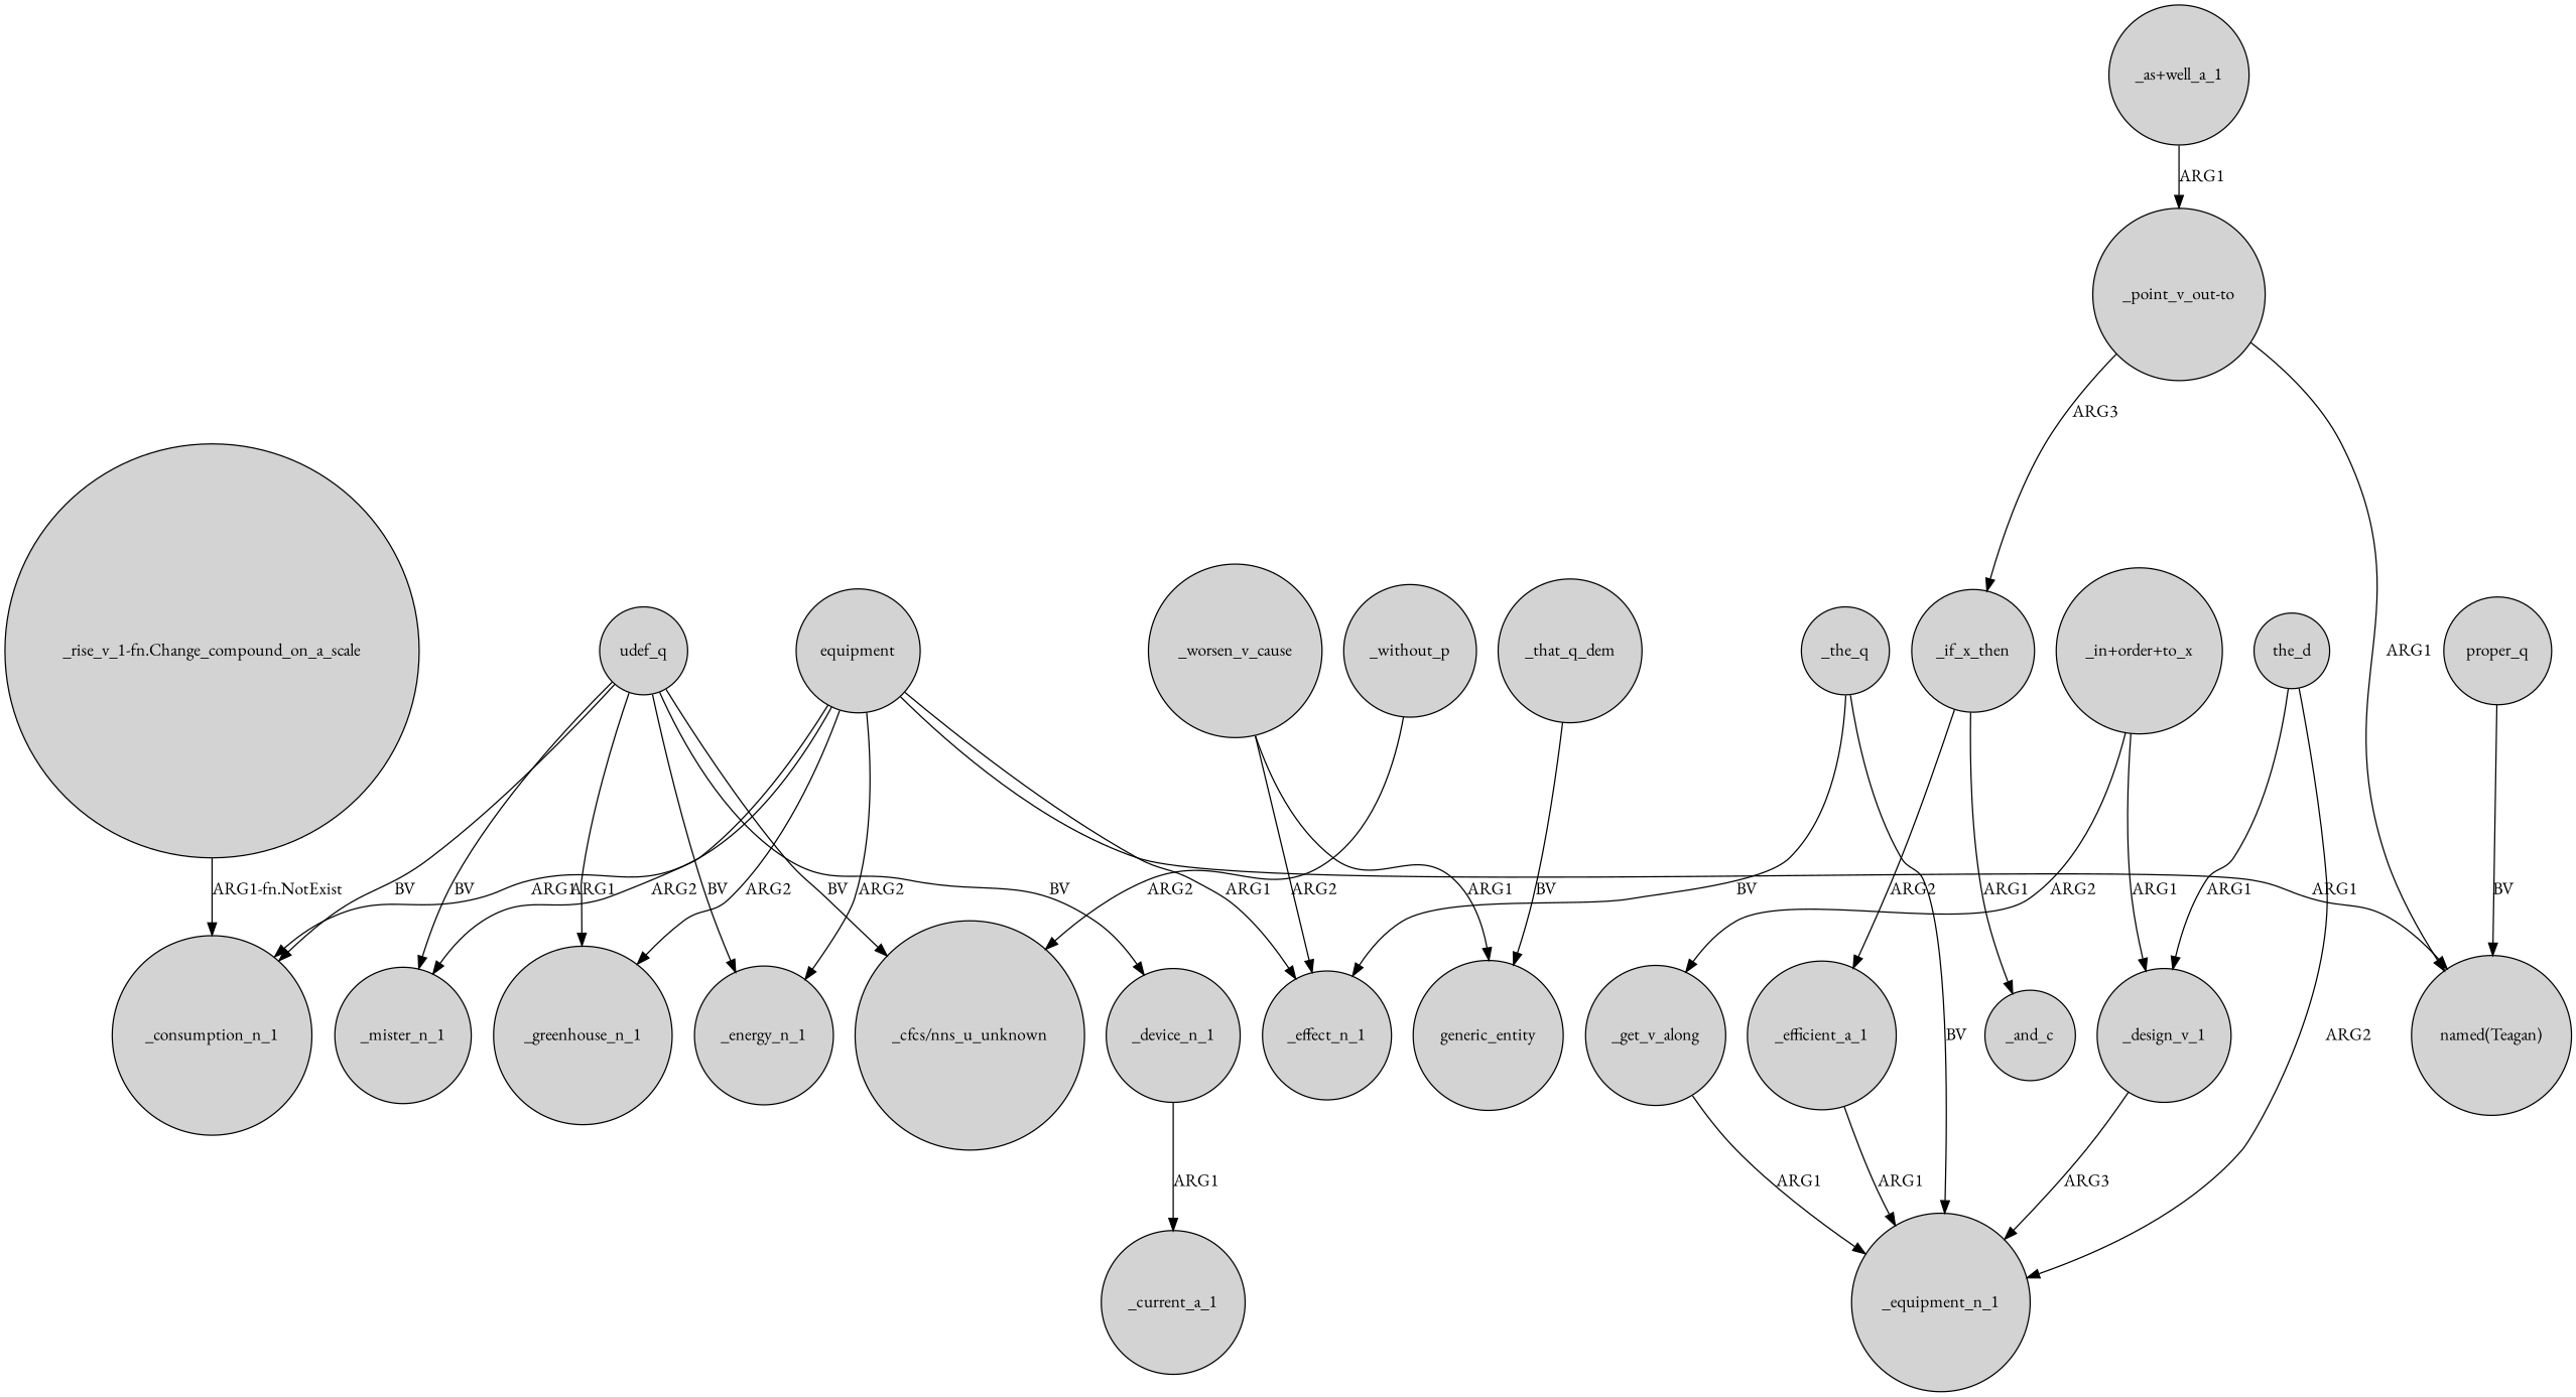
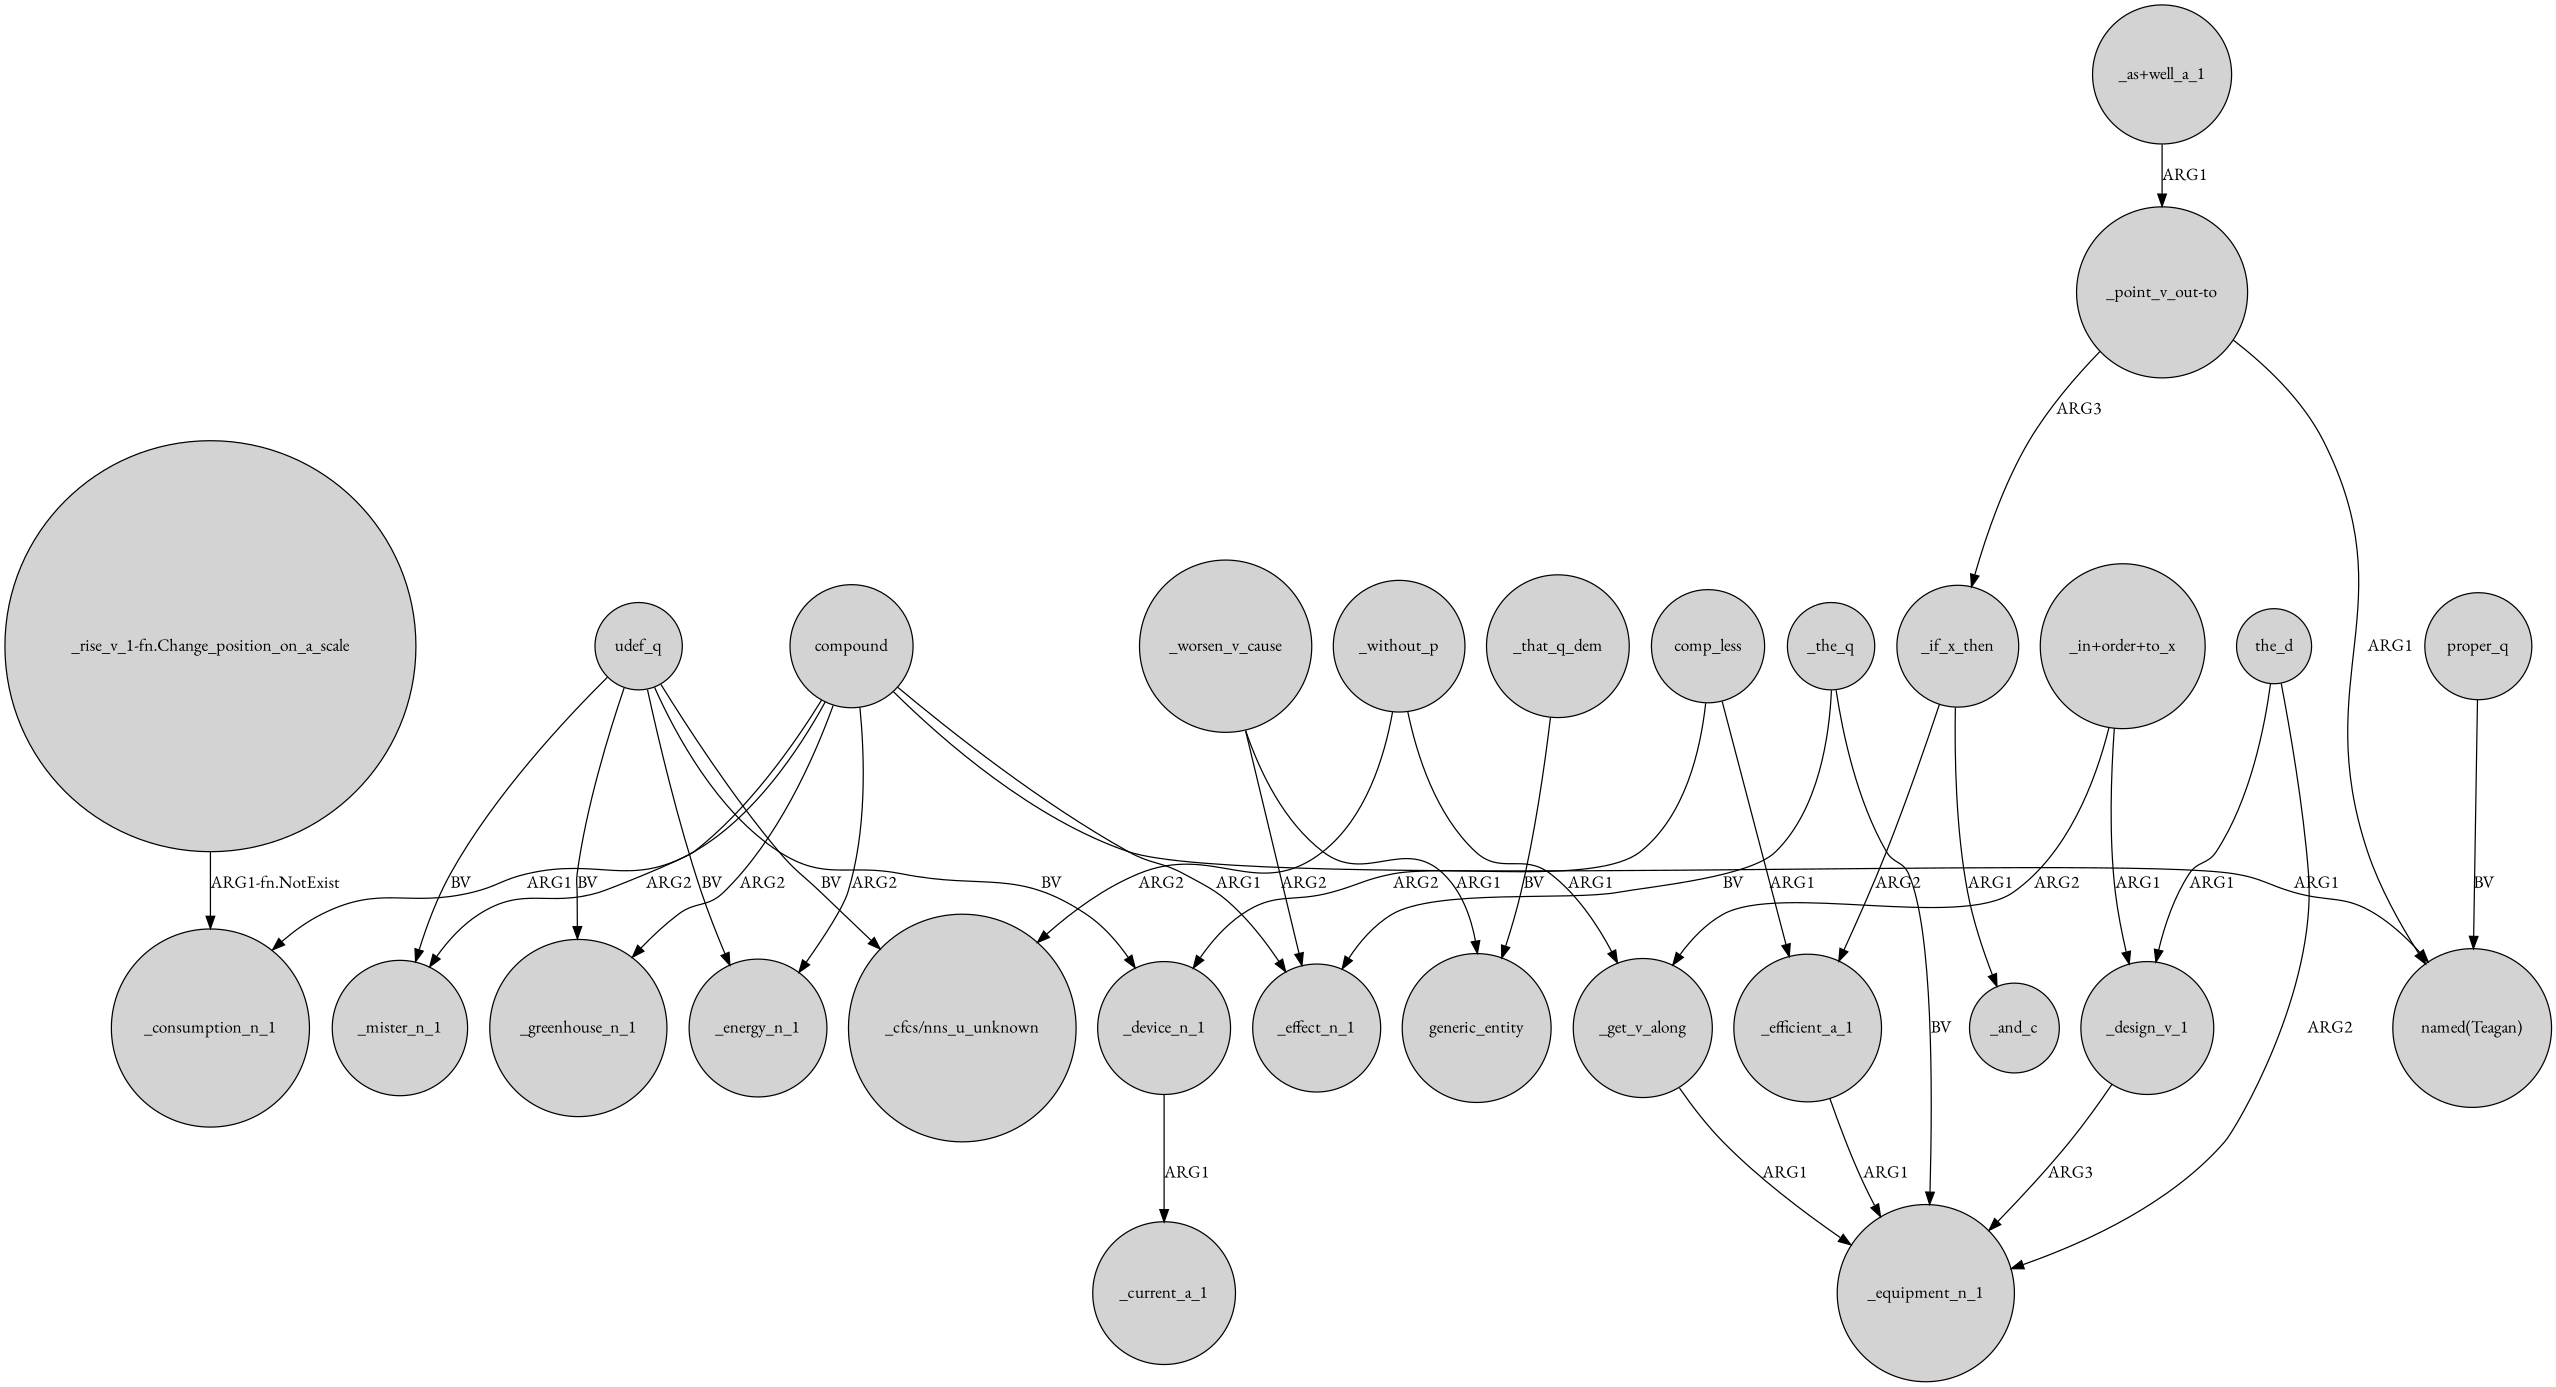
  digraph {
    fontname="EB Garamond"
    node [fontname="EB Garamond" shape=circle style=filled]
    edge [fontname="EB Garamond"]
    udef_q
    _energy_n_1
    _consumption_n_1
    _mister_n_1
    _device_n_1
    _greenhouse_n_1
    "_cfcs/nns_u_unknown"
    _current_a_1
    _worsen_v_cause
    generic_entity
    _effect_n_1
    _efficient_a_1
    _equipment_n_1
-   "_rise_v_1-fn.Change_position_on_a_scale" [label="_rise_v_1-fn.Change_compound_on_a_scale"]
+   "_rise_v_1-fn.Change_position_on_a_scale"
    _that_q_dem
    "_as+well_a_1"
    "_point_v_out-to"
    _if_x_then
    "named(Teagan)"
    _and_c
-   compound [label=equipment]
+   compound
    _get_v_along
+   comp_less
    n24 [label=the_d]
    _design_v_1
    proper_q
    _the_q
    "_in+order+to_x"
    _without_p
    udef_q -> _energy_n_1 [label=BV]
-   udef_q -> _consumption_n_1 [label=BV]
    udef_q -> _mister_n_1 [label=BV]
    udef_q -> _device_n_1 [label=BV]
-   udef_q -> _greenhouse_n_1 [label=ARG1]
+   udef_q -> _greenhouse_n_1 [label=BV]
    udef_q -> "_cfcs/nns_u_unknown" [label=BV]
    _device_n_1 -> _current_a_1 [label=ARG1]
    _worsen_v_cause -> generic_entity [label=ARG1]
    _worsen_v_cause -> _effect_n_1 [label=ARG2]
    _efficient_a_1 -> _equipment_n_1 [label=ARG1]
    "_rise_v_1-fn.Change_position_on_a_scale" -> _consumption_n_1 [label="ARG1-fn.NotExist"]
    _that_q_dem -> generic_entity [label=BV]
    "_as+well_a_1" -> "_point_v_out-to" [label=ARG1]
    "_point_v_out-to" -> _if_x_then [label=ARG3]
    "_point_v_out-to" -> "named(Teagan)" [label=ARG1]
    _if_x_then -> _efficient_a_1 [label=ARG2]
    _if_x_then -> _and_c [label=ARG1]
    compound -> _energy_n_1 [label=ARG2]
    compound -> _consumption_n_1 [label=ARG1]
    compound -> _mister_n_1 [label=ARG2]
    compound -> _greenhouse_n_1 [label=ARG2]
    compound -> _effect_n_1 [label=ARG1]
    compound -> "named(Teagan)" [label=ARG1]
    _get_v_along -> _equipment_n_1 [label=ARG1]
+   comp_less -> _device_n_1 [label=ARG2]
+   comp_less -> _efficient_a_1 [label=ARG1]
    n24 -> _equipment_n_1 [label=ARG2]
    n24 -> _design_v_1 [label=ARG1]
    _design_v_1 -> _equipment_n_1 [label=ARG3]
    proper_q -> "named(Teagan)" [label=BV]
    _the_q -> _effect_n_1 [label=BV]
    _the_q -> _equipment_n_1 [label=BV]
    "_in+order+to_x" -> _get_v_along [label=ARG2]
    "_in+order+to_x" -> _design_v_1 [label=ARG1]
    _without_p -> "_cfcs/nns_u_unknown" [label=ARG2]
+   _without_p -> _get_v_along [label=ARG1]
  }
